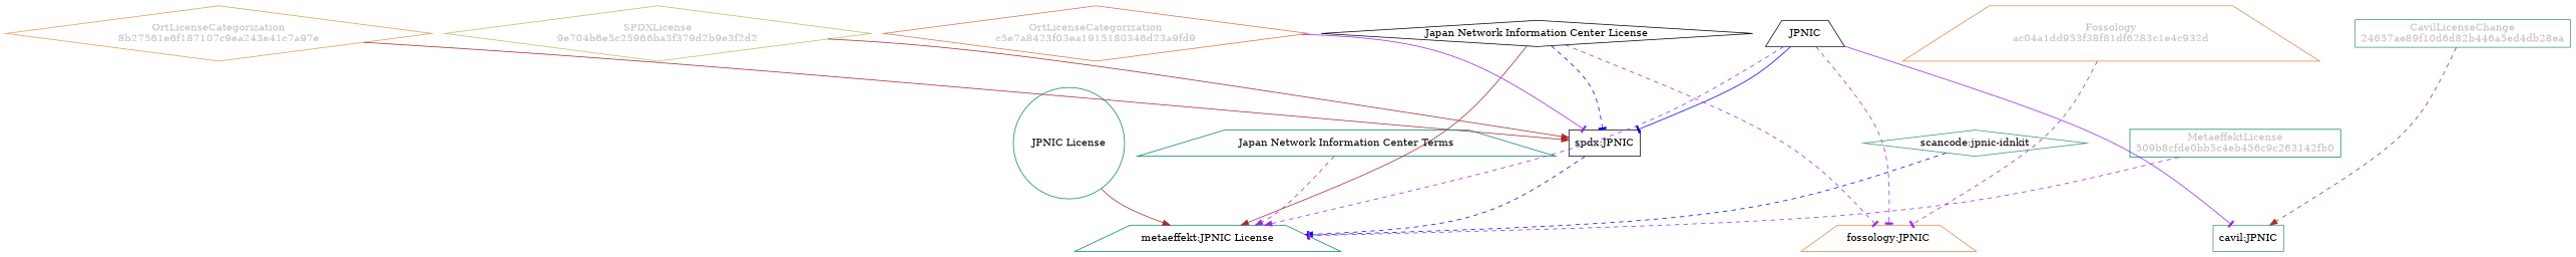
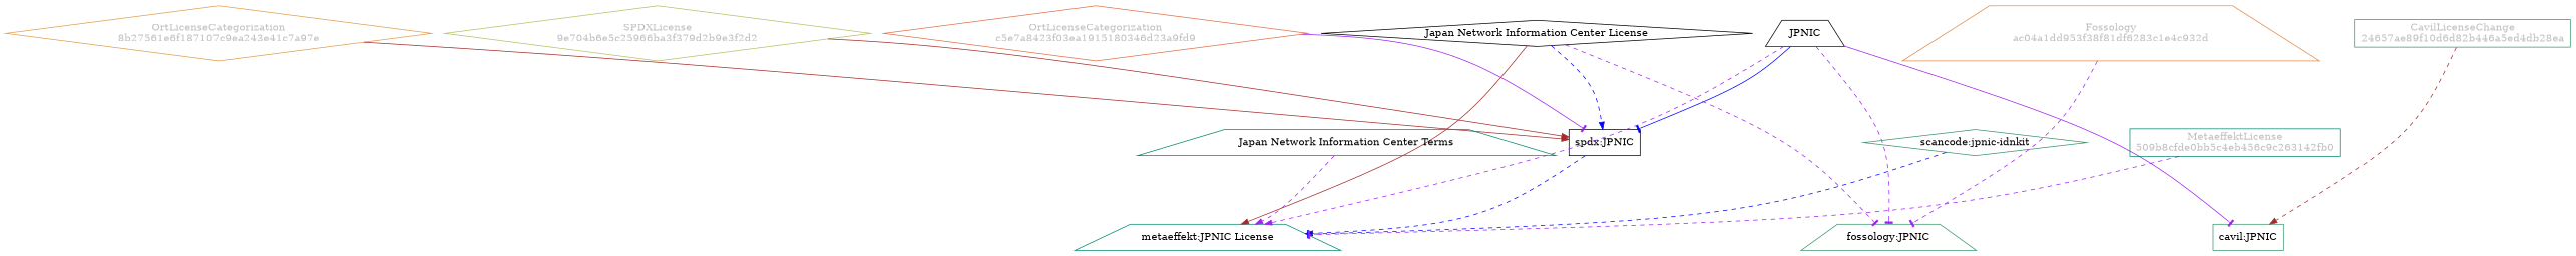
  strict digraph {
    splines=curved
    node [color="#00876c" shape=diamond]
    edge [arrowhead=tee color=purple style=dashed weight=0.5]
    n1 [color="#b8bf62" fillcolor="beige;1" fontcolor=gray label="SPDXLicense\n9e704b6e5c25966ba3f379d2b9e3f2d2"]
    n2 [label="spdx:JPNIC" shape=box color=""]
    n3 [label="metaeffekt:JPNIC License" shape=trapezium]
    n4 [label=JPNIC shape=trapezium color=""]
-   n5 [color="#e18745" label="fossology:JPNIC" shape=trapezium]
+   n5 [color="#379469" label="fossology:JPNIC" shape=trapezium]
    n6 [color="#379469" label="cavil:JPNIC" shape=box]
    n7 [label="Japan Network Information Center License" color=""]
    n8 [color="#379469" label="scancode:jpnic-idnkit"]
    n9 [color="#e18745" fillcolor="beige;1" fontcolor=gray label="Fossology\nac04a1dd953f38f81df6283c1e4c932d" shape=trapezium]
    n10 [color="#e06f45" fillcolor="beige;1" fontcolor=gray label="OrtLicenseCategorization\nc5e7a8423f03ea1915180346d23a9fd9"]
    n11 [color="#e09d4b" fillcolor="beige;1" fontcolor=gray label="OrtLicenseCategorization\n8b27561e6f187107c9ea243e41c7a97e"]
    n12 [color="#379469" fillcolor="beige;1" fontcolor=gray label="CavilLicenseChange\n24657ae89f10d6d82b446a5ed4db28ea" shape=box]
    n13 [fillcolor="beige;1" fontcolor=gray label="MetaeffektLicense\n509b8cfde0bb5c4eb456c9c263142fb0" shape=box]
-   n14 [label="JPNIC License" shape=circle]
    n15 [label="Japan Network Information Center Terms" shape=trapezium]
    n1 -> n2 [arrowhead=normal color=brown style=solid]
    n2 -> n3 [arrowhead=normal color=blue weight=0.7]
    n4 -> n2 [color=blue style=solid weight=0.7]
    n4 -> n3 [arrowhead=normal]
    n4 -> n5 [weight=0.7]
    n4 -> n6 [style=solid weight=0.7]
-   n7 -> n2 [color=blue weight=0.7]
+   n7 -> n2 [arrowhead=normal color=blue weight=0.7]
    n7 -> n3 [arrowhead=normal color=brown style=solid]
    n7 -> n5 [weight=0.7]
    n8 -> n3 [color=blue]
    n9 -> n5
    n10 -> n2 [style=solid]
    n11 -> n2 [arrowhead=normal color=brown style=solid]
    n12 -> n6 [arrowhead=normal color=brown]
    n13 -> n3
-   n14 -> n3 [arrowhead=normal color=brown style=solid weight=0.7]
    n15 -> n3 [arrowhead=normal]
  }
